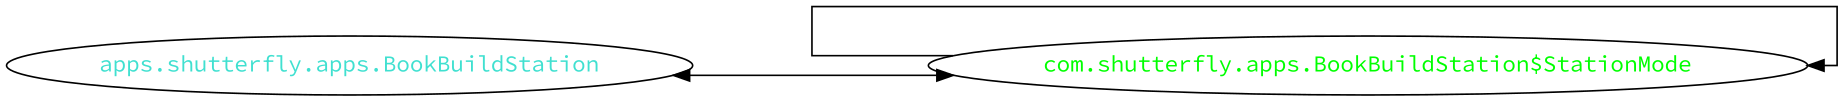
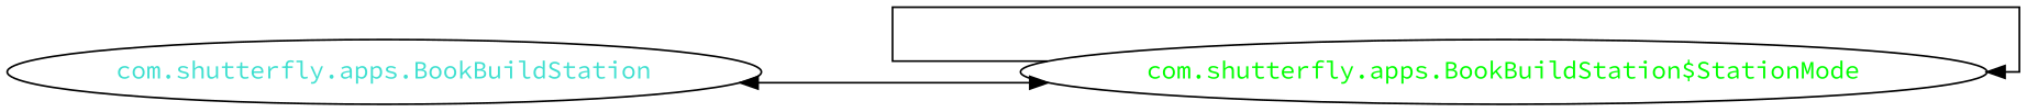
  digraph {
    concentrate=true
    rankdir=LR
    ranksep=2.0
    splines=ortho
    fontname="Source Code Pro"
    node [fontname="Source Code Pro"]
    edge [fontname="Source Code Pro"]
    "com.shutterfly.apps.BookBuildStation$StationMode" [fontcolor=green]
-   "com.shutterfly.apps.BookBuildStation" [fontcolor=turquoise label="apps.shutterfly.apps.BookBuildStation"]
+   "com.shutterfly.apps.BookBuildStation" [fontcolor=turquoise]
    "com.shutterfly.apps.BookBuildStation$StationMode" -> "com.shutterfly.apps.BookBuildStation$StationMode"
    "com.shutterfly.apps.BookBuildStation" -> "com.shutterfly.apps.BookBuildStation$StationMode" [dir=both]
  }
